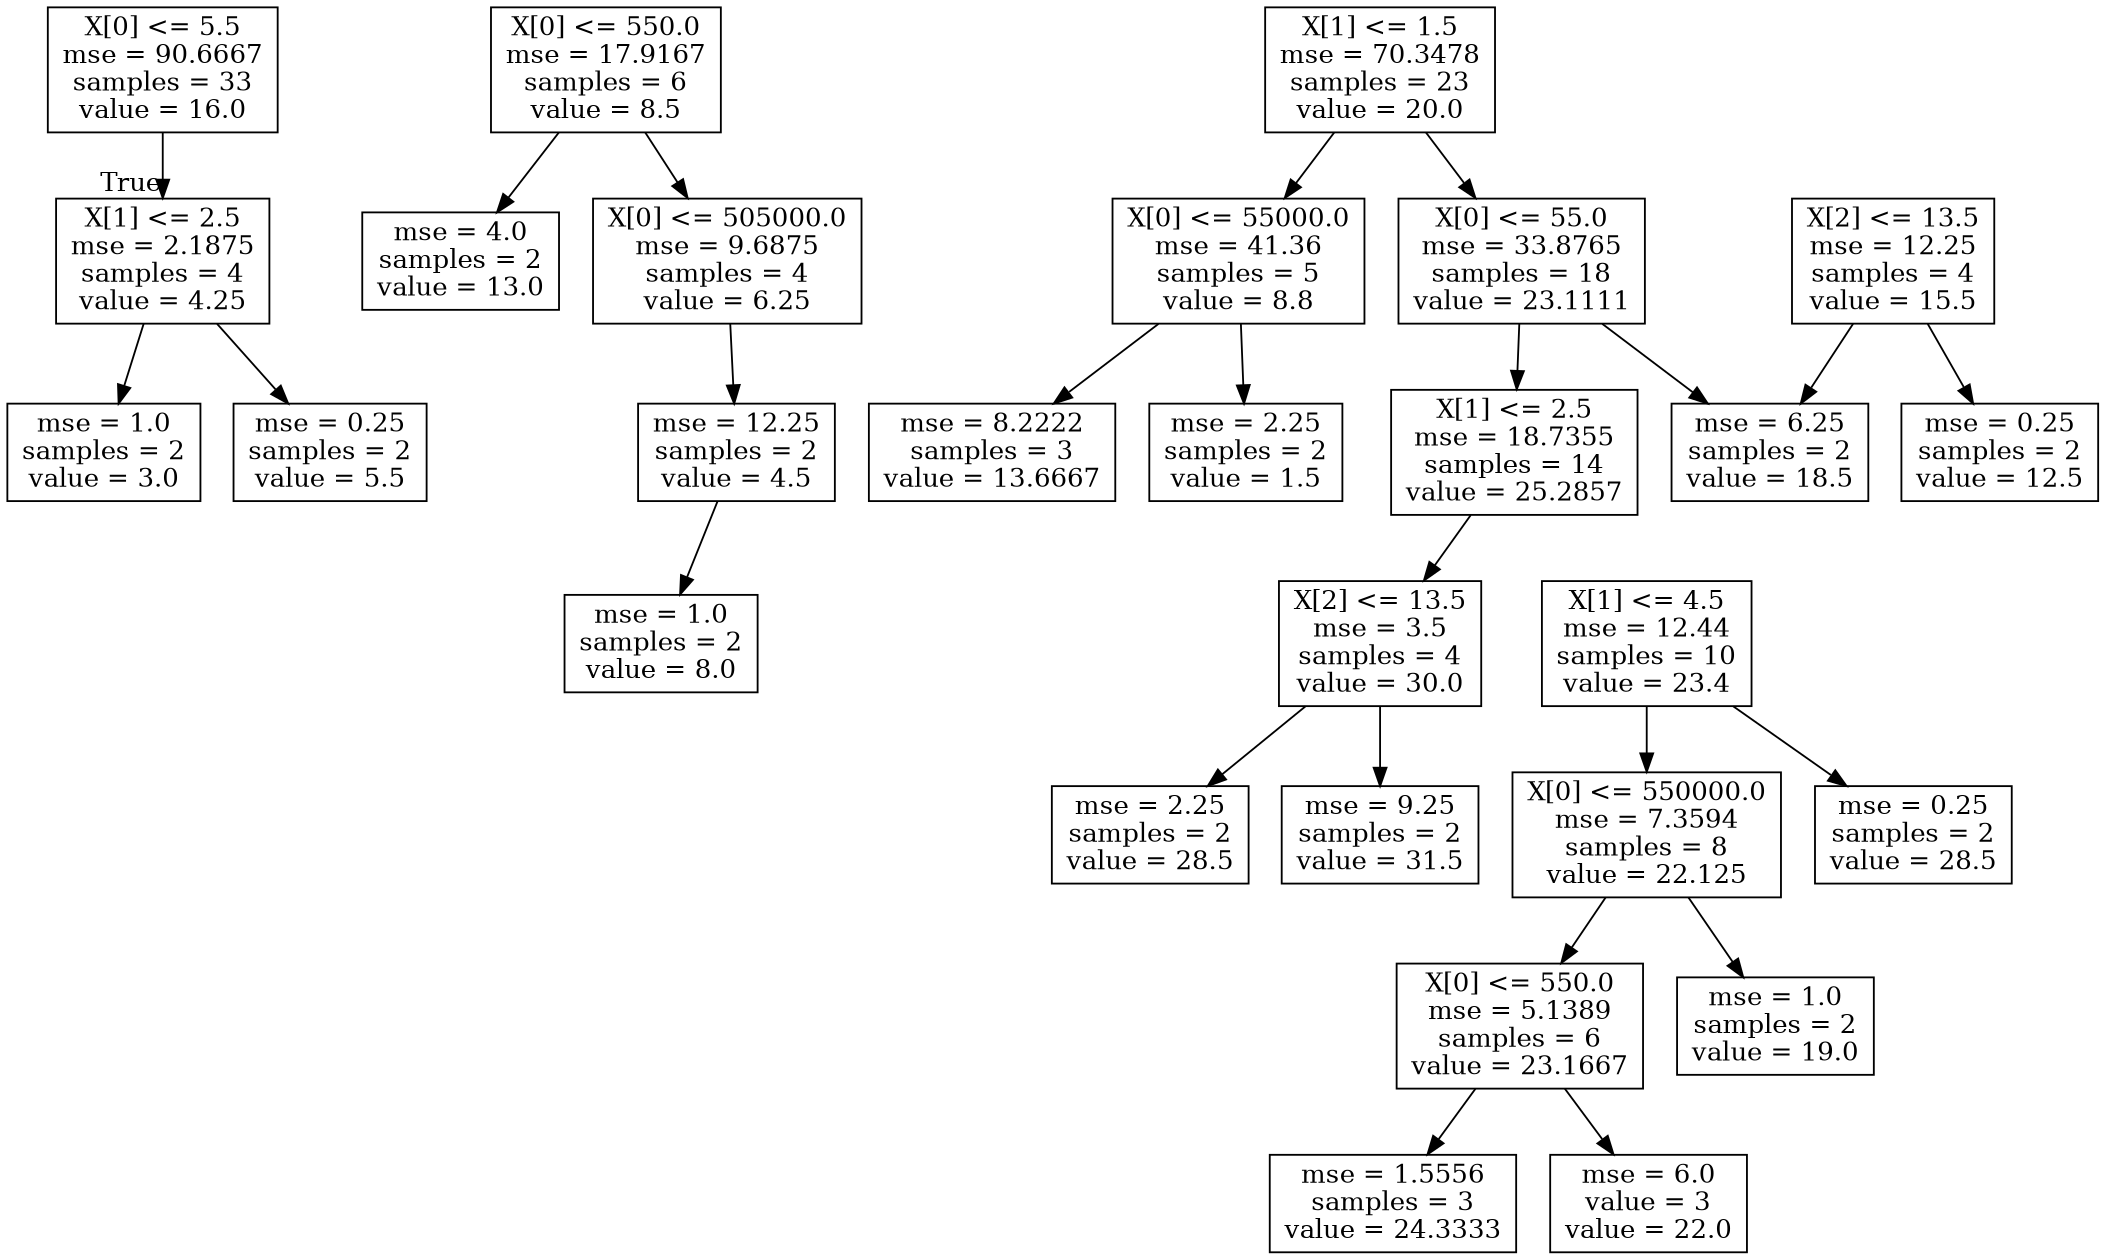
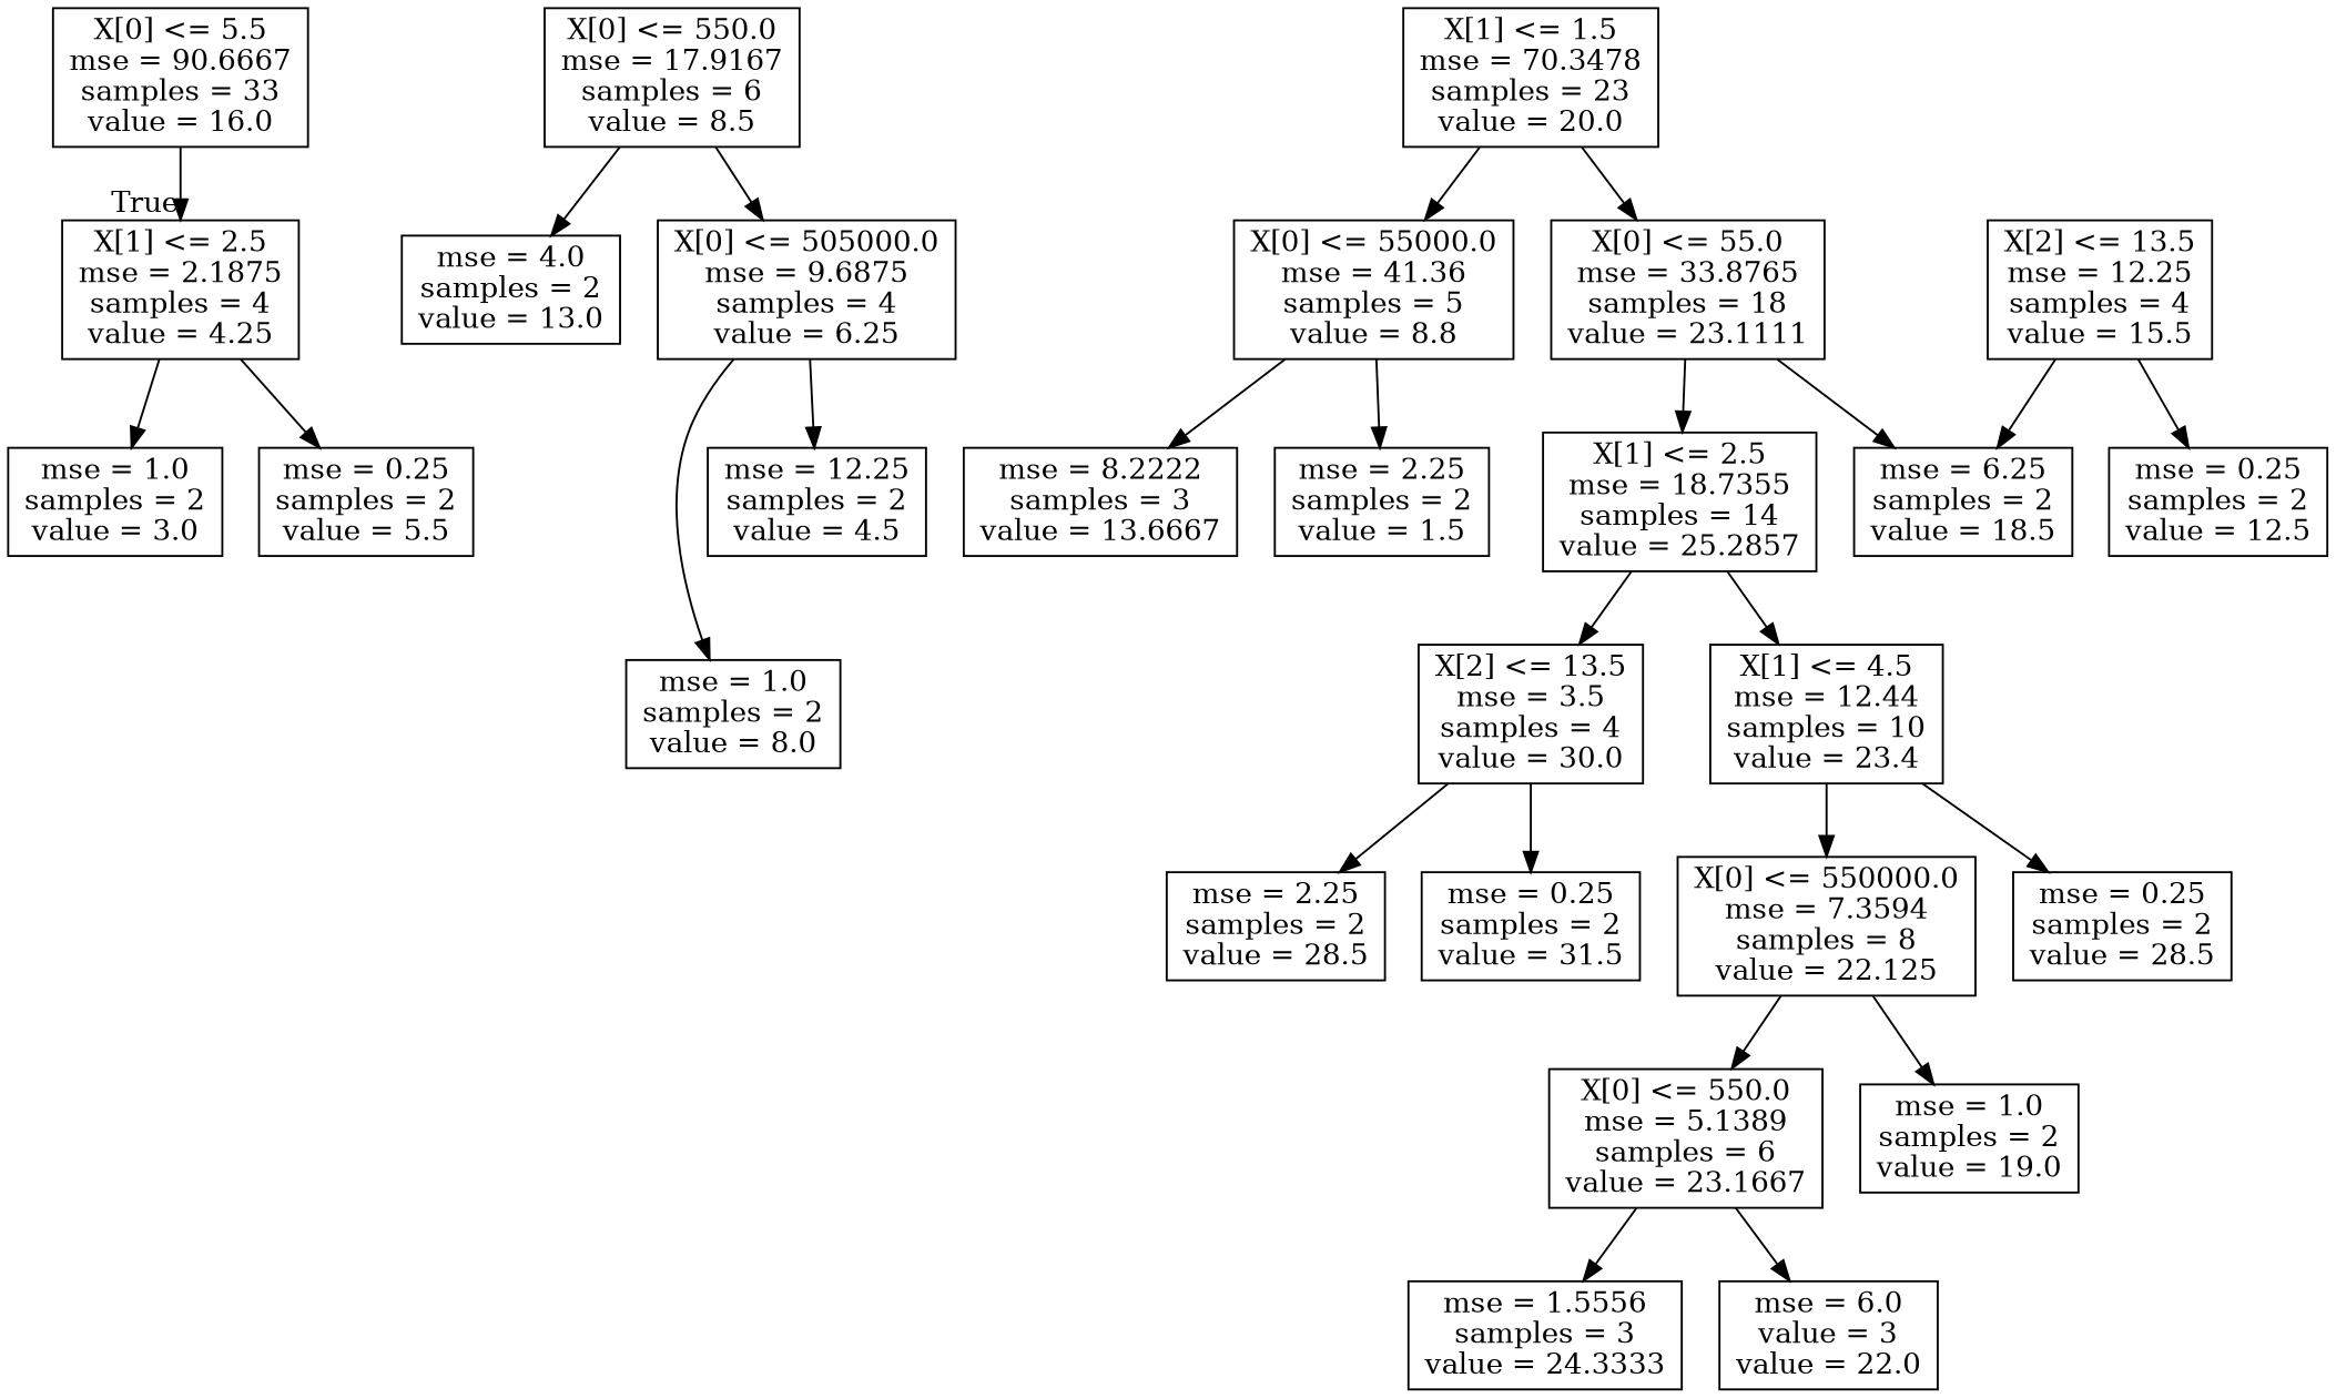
  digraph {
    node [shape=box]
    n1 [label="X[0] <= 5.5\nmse = 90.6667\nsamples = 33\nvalue = 16.0"]
    n2 [label="X[1] <= 2.5\nmse = 2.1875\nsamples = 4\nvalue = 4.25"]
    n3 [label="mse = 1.0\nsamples = 2\nvalue = 3.0"]
    n4 [label="mse = 0.25\nsamples = 2\nvalue = 5.5"]
    n5 [label="X[0] <= 550.0\nmse = 17.9167\nsamples = 6\nvalue = 8.5"]
    n6 [label="mse = 4.0\nsamples = 2\nvalue = 13.0"]
    n7 [label="X[0] <= 505000.0\nmse = 9.6875\nsamples = 4\nvalue = 6.25"]
    n8 [label="X[1] <= 1.5\nmse = 70.3478\nsamples = 23\nvalue = 20.0"]
    n9 [label="X[0] <= 55000.0\nmse = 41.36\nsamples = 5\nvalue = 8.8"]
    n10 [label="X[0] <= 55.0\nmse = 33.8765\nsamples = 18\nvalue = 23.1111"]
    n11 [label="mse = 1.0\nsamples = 2\nvalue = 8.0"]
    n12 [label="mse = 12.25\nsamples = 2\nvalue = 4.5"]
    n13 [label="mse = 8.2222\nsamples = 3\nvalue = 13.6667"]
    n14 [label="mse = 2.25\nsamples = 2\nvalue = 1.5"]
    n15 [label="X[1] <= 2.5\nmse = 18.7355\nsamples = 14\nvalue = 25.2857"]
    n16 [label="mse = 6.25\nsamples = 2\nvalue = 18.5"]
    n17 [label="X[2] <= 13.5\nmse = 12.25\nsamples = 4\nvalue = 15.5"]
    n18 [label="mse = 0.25\nsamples = 2\nvalue = 12.5"]
    n19 [label="X[2] <= 13.5\nmse = 3.5\nsamples = 4\nvalue = 30.0"]
    n20 [label="X[1] <= 4.5\nmse = 12.44\nsamples = 10\nvalue = 23.4"]
    n21 [label="mse = 2.25\nsamples = 2\nvalue = 28.5"]
-   n22 [label="mse = 9.25\nsamples = 2\nvalue = 31.5"]
+   n22 [label="mse = 0.25\nsamples = 2\nvalue = 31.5"]
    n23 [label="X[0] <= 550000.0\nmse = 7.3594\nsamples = 8\nvalue = 22.125"]
    n24 [label="mse = 0.25\nsamples = 2\nvalue = 28.5"]
    n25 [label="X[0] <= 550.0\nmse = 5.1389\nsamples = 6\nvalue = 23.1667"]
    n26 [label="mse = 1.0\nsamples = 2\nvalue = 19.0"]
    n27 [label="mse = 1.5556\nsamples = 3\nvalue = 24.3333"]
    n28 [label="mse = 6.0\nvalue = 3\nvalue = 22.0"]
    n1 -> n2 [headlabel=True labelangle=45 labeldistance=2.5]
    n2 -> n3
    n2 -> n4
    n5 -> n6
    n5 -> n7
-   n12 -> n11
+   n7 -> n11
    n7 -> n12
    n8 -> n9
    n8 -> n10
    n9 -> n13
    n9 -> n14
    n10 -> n15
    n10 -> n16
    n15 -> n19
+   n15 -> n20
    n17 -> n16
    n17 -> n18
    n19 -> n21
    n19 -> n22
    n20 -> n23
    n20 -> n24
    n23 -> n25
    n23 -> n26
    n25 -> n27
    n25 -> n28
  }
